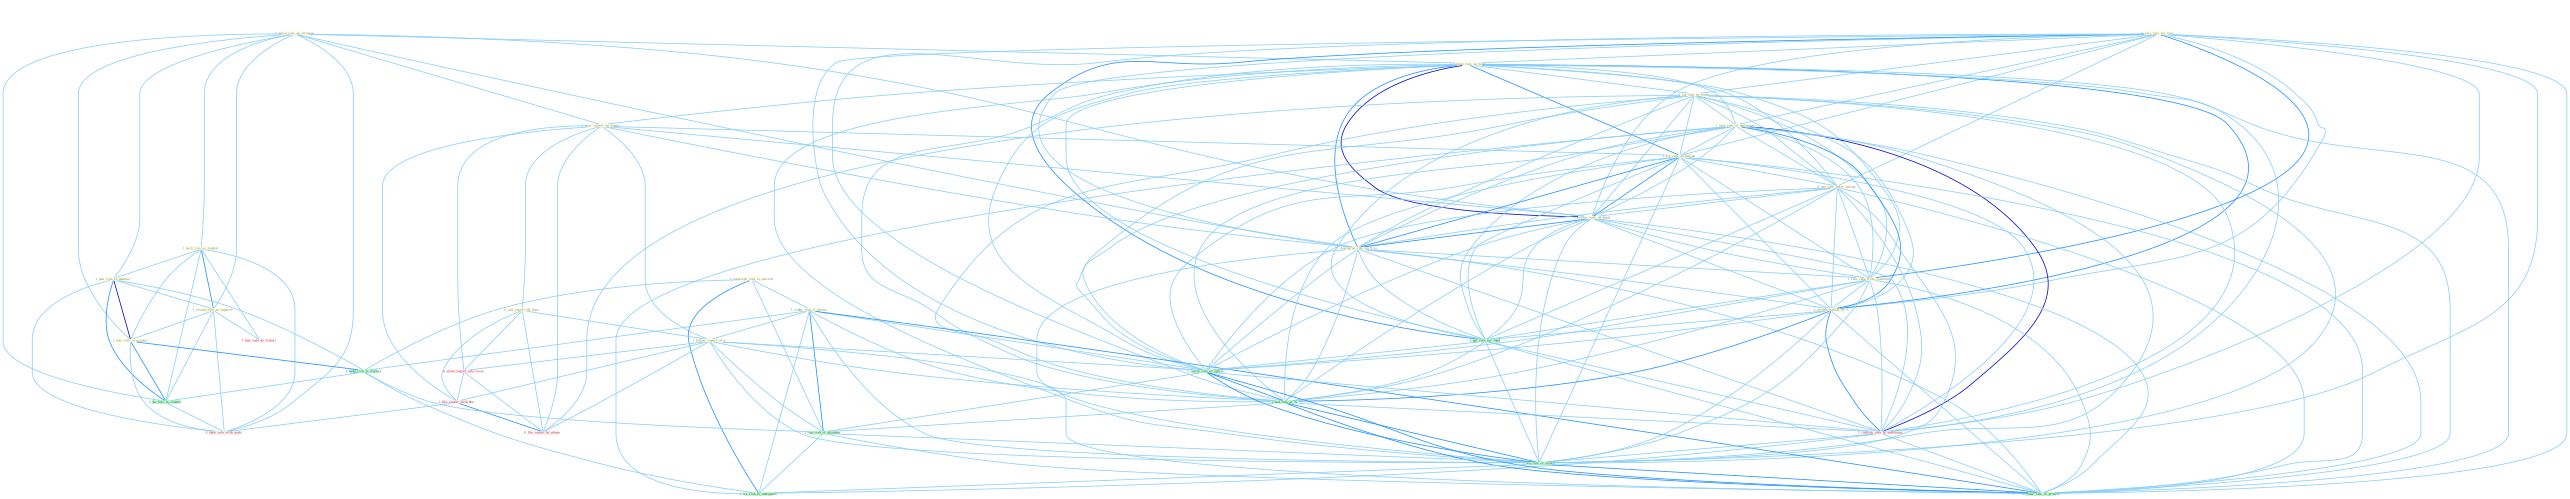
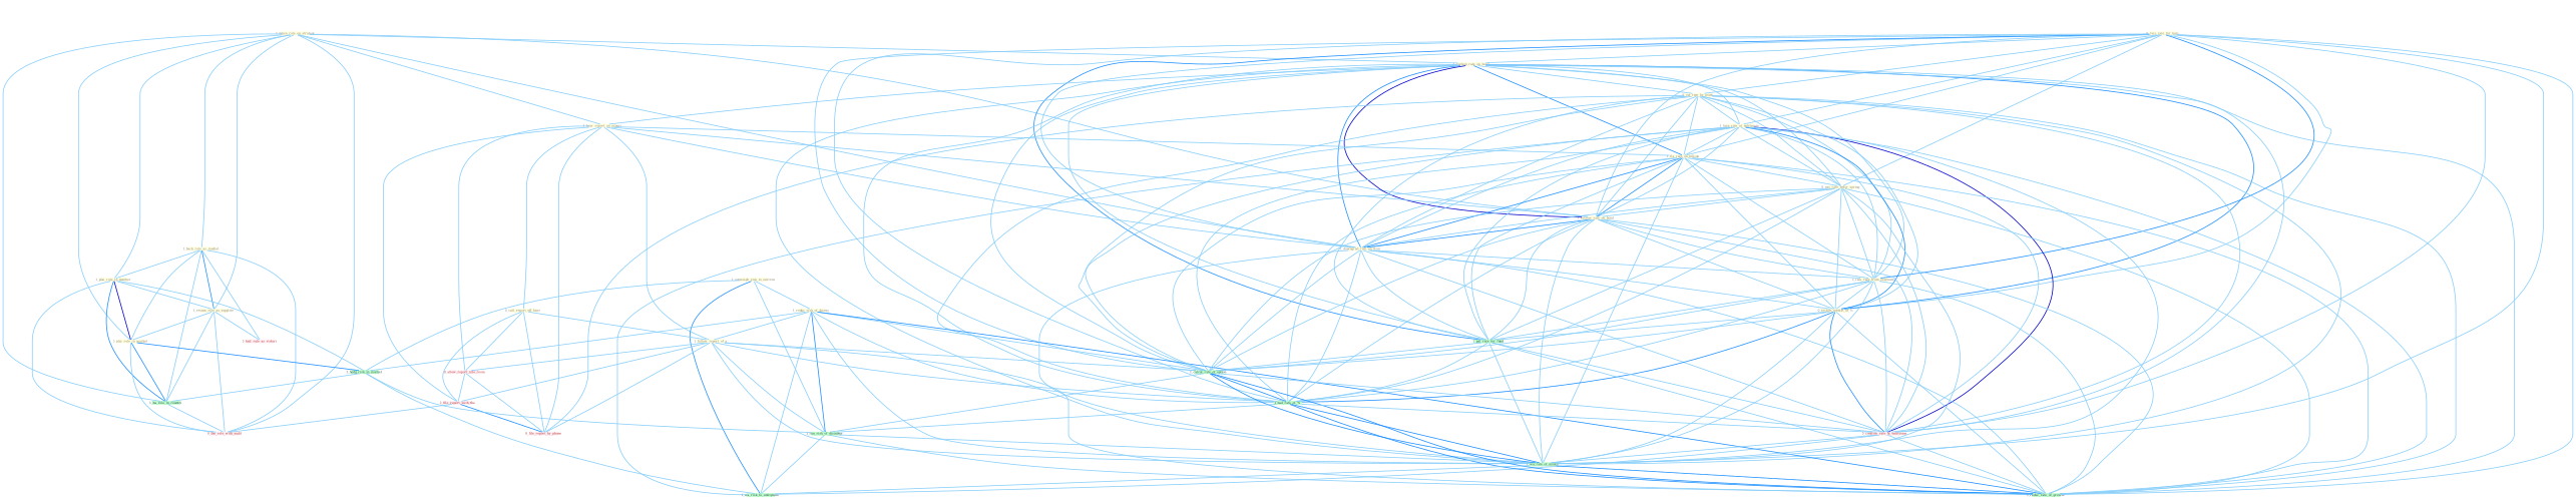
  graph {
    node [color="#ffffe0" fixedsize=true fontcolor="#8b7d6b" fontsize=4 shape=polygon style=filled]
    edge [color="#87cefa" w=1]
    "1_taken_role_on_strategi " [height=.06 width=.5]
    "0_rais_rate_for_busi " [height=.06 width=.5]
    "1_back_role_as_mediat " [height=.06 width=.5]
    "1_reckon_rate_on_bond " [height=.06 width=.5]
    "1_plai_role_in_number " [height=.06 width=.5]
    "1_hear_report_on_experi " [height=.06 width=.5]
    "1_outweigh_risk_to_environ " [height=.06 width=.5]
    "0_cut_rate_by_point " [height=.06 width=.5]
    "1_resum_role_as_supplier " [height=.06 width=.5]
    "1_reduc_risk_of_diseas " [height=.06 width=.5]
    "1_turn_rate_at_entitynam " [height=.06 width=.5]
    "1_fix_rate_on_billion " [height=.06 width=.5]
    "0_eas_rate_befor_spring " [height=.06 width=.5]
    "0_call_report_off_base " [height=.06 width=.5]
    "1_follow_report_of_a " [height=.06 width=.5]
    "1_review_rate_on_bond " [height=.06 width=.5]
    "1_downgrad_rate_on_firm " [height=.06 width=.5]
    "0_plai_role_in_market " [height=.06 width=.5]
    "0_rais_rate_from_yearnum " [height=.06 width=.5]
    n20 [height=.06 label="0_reckon_mediat_at_%" width=.5]
    "0_allow_report_into_room " [color="#fff0f5" fontcolor="#b22222" height=.06 width=.5]
    "0_file_report_with_the " [color="#fff0f5" fontcolor="#b22222" height=.06 width=.5]
    "0_hail_rule_as_victori " [color="#fff0f5" fontcolor="#b22222" height=.06 width=.5]
    "0_confirm_rate_at_entitynam " [color="#fff0f5" fontcolor="#b22222" height=.06 width=.5]
    "0_file_report_by_phone " [color="#fff0f5" fontcolor="#b22222" height=.06 width=.5]
-   "0_have_role_with_audit " [color="#fff0f5" fontcolor="#b22222" height=.06 width=.5]
+   "0_have_role_with_audit " [color="#fff0f5" fontcolor="#b22222" height=.06 width=.5 label="0_the_role_with_audit"]
    "1_ha_role_in_countri " [color="#BDFCC9" fontcolor="#2f4f4f" height=.06 width=.5]
    "1_pai_rate_for_fund " [color="#BDFCC9" fontcolor="#2f4f4f" height=.06 width=.5]
    "1_calcul_rate_of_option " [color="#BDFCC9" fontcolor="#2f4f4f" height=.06 width=.5]
    "1_had_rate_of_% " [color="#BDFCC9" fontcolor="#2f4f4f" height=.06 width=.5]
    "1_wa_rate_of_month " [color="#BDFCC9" fontcolor="#2f4f4f" height=.06 width=.5]
    "1_reduc_rate_of_growth " [color="#BDFCC9" fontcolor="#2f4f4f" height=.06 width=.5]
    "1_hedg_risk_in_market " [color="#BDFCC9" fontcolor="#2f4f4f" height=.06 width=.5]
    "1_run_risk_of_disintegr " [color="#BDFCC9" fontcolor="#2f4f4f" height=.06 width=.5]
    "1_wa_risk_to_entitynam " [color="#BDFCC9" fontcolor="#2f4f4f" height=.06 width=.5]
    subgraph sub_1 {
      "1_taken_role_on_strategi "
      "0_rais_rate_for_busi "
      "1_back_role_as_mediat "
      "1_reckon_rate_on_bond "
      "1_plai_role_in_number "
      "1_hear_report_on_experi "
      "1_outweigh_risk_to_environ "
      "0_cut_rate_by_point "
      "1_resum_role_as_supplier "
      "1_reduc_risk_of_diseas "
      "1_turn_rate_at_entitynam "
      "1_fix_rate_on_billion "
      "0_eas_rate_befor_spring "
      "0_call_report_off_base "
      "1_follow_report_of_a "
      "1_review_rate_on_bond "
      "1_downgrad_rate_on_firm "
      "0_plai_role_in_market "
      "0_rais_rate_from_yearnum "
      n20
    }
    subgraph sub_2 {
      "0_allow_report_into_room "
      "0_file_report_with_the "
      "0_hail_rule_as_victori "
      "0_confirm_rate_at_entitynam "
      "0_file_report_by_phone "
      "0_have_role_with_audit "
    }
    "1_taken_role_on_strategi " -- "1_back_role_as_mediat "
    "1_taken_role_on_strategi " -- "1_reckon_rate_on_bond "
    "1_taken_role_on_strategi " -- "1_plai_role_in_number "
    "1_taken_role_on_strategi " -- "1_hear_report_on_experi "
    "1_taken_role_on_strategi " -- "1_resum_role_as_supplier "
    "1_taken_role_on_strategi " -- "1_review_rate_on_bond "
    "1_taken_role_on_strategi " -- "1_downgrad_rate_on_firm "
    "1_taken_role_on_strategi " -- "0_plai_role_in_market "
    "1_taken_role_on_strategi " -- "0_have_role_with_audit "
    "1_taken_role_on_strategi " -- "1_ha_role_in_countri "
    "0_rais_rate_for_busi " -- "1_reckon_rate_on_bond "
    "0_rais_rate_for_busi " -- "0_cut_rate_by_point "
    "0_rais_rate_for_busi " -- "1_turn_rate_at_entitynam "
    "0_rais_rate_for_busi " -- "1_fix_rate_on_billion "
    "0_rais_rate_for_busi " -- "0_eas_rate_befor_spring "
    "0_rais_rate_for_busi " -- "1_review_rate_on_bond "
    "0_rais_rate_for_busi " -- "1_downgrad_rate_on_firm "
    "0_rais_rate_for_busi " -- "0_rais_rate_from_yearnum " [color="#1e90ff" w=2]
    "0_rais_rate_for_busi " -- n20
    "0_rais_rate_for_busi " -- "0_confirm_rate_at_entitynam "
    "0_rais_rate_for_busi " -- "1_pai_rate_for_fund " [color="#1e90ff" w=2]
    "0_rais_rate_for_busi " -- "1_calcul_rate_of_option "
    "0_rais_rate_for_busi " -- "1_had_rate_of_% "
    "0_rais_rate_for_busi " -- "1_wa_rate_of_month "
    "0_rais_rate_for_busi " -- "1_reduc_rate_of_growth "
    "1_back_role_as_mediat " -- "1_plai_role_in_number "
    "1_back_role_as_mediat " -- "1_resum_role_as_supplier " [color="#1e90ff" w=2]
    "1_back_role_as_mediat " -- "0_plai_role_in_market "
    "1_back_role_as_mediat " -- "0_hail_rule_as_victori "
    "1_back_role_as_mediat " -- "0_have_role_with_audit "
    "1_back_role_as_mediat " -- "1_ha_role_in_countri "
    "1_reckon_rate_on_bond " -- "1_hear_report_on_experi "
    "1_reckon_rate_on_bond " -- "0_cut_rate_by_point "
    "1_reckon_rate_on_bond " -- "1_turn_rate_at_entitynam "
    "1_reckon_rate_on_bond " -- "1_fix_rate_on_billion " [color="#1e90ff" w=2]
    "1_reckon_rate_on_bond " -- "0_eas_rate_befor_spring "
    "1_reckon_rate_on_bond " -- "1_review_rate_on_bond " [color="#0000cd" w=3]
    "1_reckon_rate_on_bond " -- "1_downgrad_rate_on_firm " [color="#1e90ff" w=2]
    "1_reckon_rate_on_bond " -- "0_rais_rate_from_yearnum "
    "1_reckon_rate_on_bond " -- n20 [color="#1e90ff" w=2]
    "1_reckon_rate_on_bond " -- "0_confirm_rate_at_entitynam "
    "1_reckon_rate_on_bond " -- "1_pai_rate_for_fund "
    "1_reckon_rate_on_bond " -- "1_calcul_rate_of_option "
    "1_reckon_rate_on_bond " -- "1_had_rate_of_% "
    "1_reckon_rate_on_bond " -- "1_wa_rate_of_month "
    "1_reckon_rate_on_bond " -- "1_reduc_rate_of_growth "
    "1_plai_role_in_number " -- "1_resum_role_as_supplier "
    "1_plai_role_in_number " -- "0_plai_role_in_market " [color="#0000cd" w=3]
    "1_plai_role_in_number " -- "0_have_role_with_audit "
    "1_plai_role_in_number " -- "1_ha_role_in_countri " [color="#1e90ff" w=2]
    "1_plai_role_in_number " -- "1_hedg_risk_in_market "
    "1_hear_report_on_experi " -- "1_fix_rate_on_billion "
    "1_hear_report_on_experi " -- "0_call_report_off_base "
    "1_hear_report_on_experi " -- "1_follow_report_of_a "
    "1_hear_report_on_experi " -- "1_review_rate_on_bond "
    "1_hear_report_on_experi " -- "1_downgrad_rate_on_firm "
    "1_hear_report_on_experi " -- "0_allow_report_into_room "
    "1_hear_report_on_experi " -- "0_file_report_with_the "
    "1_hear_report_on_experi " -- "0_file_report_by_phone "
    "1_outweigh_risk_to_environ " -- "1_reduc_risk_of_diseas "
    "1_outweigh_risk_to_environ " -- "1_hedg_risk_in_market "
    "1_outweigh_risk_to_environ " -- "1_run_risk_of_disintegr "
    "1_outweigh_risk_to_environ " -- "1_wa_risk_to_entitynam " [color="#1e90ff" w=2]
    "0_cut_rate_by_point " -- "1_turn_rate_at_entitynam "
    "0_cut_rate_by_point " -- "1_fix_rate_on_billion "
    "0_cut_rate_by_point " -- "0_eas_rate_befor_spring "
    "0_cut_rate_by_point " -- "1_review_rate_on_bond "
    "0_cut_rate_by_point " -- "1_downgrad_rate_on_firm "
    "0_cut_rate_by_point " -- "0_rais_rate_from_yearnum "
    "0_cut_rate_by_point " -- n20
    "0_cut_rate_by_point " -- "0_confirm_rate_at_entitynam "
    "0_cut_rate_by_point " -- "0_file_report_by_phone "
    "0_cut_rate_by_point " -- "1_pai_rate_for_fund "
    "0_cut_rate_by_point " -- "1_calcul_rate_of_option "
    "0_cut_rate_by_point " -- "1_had_rate_of_% "
    "0_cut_rate_by_point " -- "1_wa_rate_of_month "
    "0_cut_rate_by_point " -- "1_reduc_rate_of_growth "
    "1_resum_role_as_supplier " -- "0_plai_role_in_market "
    "1_resum_role_as_supplier " -- "0_hail_rule_as_victori "
    "1_resum_role_as_supplier " -- "0_have_role_with_audit "
    "1_resum_role_as_supplier " -- "1_ha_role_in_countri "
    "1_reduc_risk_of_diseas " -- "1_follow_report_of_a "
    "1_reduc_risk_of_diseas " -- "1_calcul_rate_of_option "
    "1_reduc_risk_of_diseas " -- "1_had_rate_of_% "
    "1_reduc_risk_of_diseas " -- "1_wa_rate_of_month "
    "1_reduc_risk_of_diseas " -- "1_reduc_rate_of_growth " [color="#1e90ff" w=2]
    "1_reduc_risk_of_diseas " -- "1_hedg_risk_in_market "
    "1_reduc_risk_of_diseas " -- "1_run_risk_of_disintegr " [color="#1e90ff" w=2]
    "1_reduc_risk_of_diseas " -- "1_wa_risk_to_entitynam "
    "1_turn_rate_at_entitynam " -- "1_fix_rate_on_billion "
    "1_turn_rate_at_entitynam " -- "0_eas_rate_befor_spring "
    "1_turn_rate_at_entitynam " -- "1_review_rate_on_bond "
    "1_turn_rate_at_entitynam " -- "1_downgrad_rate_on_firm "
    "1_turn_rate_at_entitynam " -- "0_rais_rate_from_yearnum "
    "1_turn_rate_at_entitynam " -- n20 [color="#1e90ff" w=2]
    "1_turn_rate_at_entitynam " -- "0_confirm_rate_at_entitynam " [color="#0000cd" w=3]
    "1_turn_rate_at_entitynam " -- "1_pai_rate_for_fund "
    "1_turn_rate_at_entitynam " -- "1_calcul_rate_of_option "
    "1_turn_rate_at_entitynam " -- "1_had_rate_of_% "
    "1_turn_rate_at_entitynam " -- "1_wa_rate_of_month "
    "1_turn_rate_at_entitynam " -- "1_reduc_rate_of_growth "
    "1_turn_rate_at_entitynam " -- "1_wa_risk_to_entitynam "
    "1_fix_rate_on_billion " -- "0_eas_rate_befor_spring "
    "1_fix_rate_on_billion " -- "1_review_rate_on_bond " [color="#1e90ff" w=2]
    "1_fix_rate_on_billion " -- "1_downgrad_rate_on_firm " [color="#1e90ff" w=2]
    "1_fix_rate_on_billion " -- "0_rais_rate_from_yearnum "
    "1_fix_rate_on_billion " -- n20
    "1_fix_rate_on_billion " -- "0_confirm_rate_at_entitynam "
    "1_fix_rate_on_billion " -- "1_pai_rate_for_fund "
    "1_fix_rate_on_billion " -- "1_calcul_rate_of_option "
    "1_fix_rate_on_billion " -- "1_had_rate_of_% "
    "1_fix_rate_on_billion " -- "1_wa_rate_of_month "
    "1_fix_rate_on_billion " -- "1_reduc_rate_of_growth "
    "0_eas_rate_befor_spring " -- "1_review_rate_on_bond "
    "0_eas_rate_befor_spring " -- "1_downgrad_rate_on_firm "
    "0_eas_rate_befor_spring " -- "0_rais_rate_from_yearnum "
    "0_eas_rate_befor_spring " -- n20
    "0_eas_rate_befor_spring " -- "0_confirm_rate_at_entitynam "
    "0_eas_rate_befor_spring " -- "1_pai_rate_for_fund "
    "0_eas_rate_befor_spring " -- "1_calcul_rate_of_option "
    "0_eas_rate_befor_spring " -- "1_had_rate_of_% "
    "0_eas_rate_befor_spring " -- "1_wa_rate_of_month "
    "0_eas_rate_befor_spring " -- "1_reduc_rate_of_growth "
    "0_call_report_off_base " -- "1_follow_report_of_a "
    "0_call_report_off_base " -- "0_allow_report_into_room "
    "0_call_report_off_base " -- "0_file_report_with_the "
    "0_call_report_off_base " -- "0_file_report_by_phone "
    "1_follow_report_of_a " -- "0_allow_report_into_room "
    "1_follow_report_of_a " -- "0_file_report_with_the "
    "1_follow_report_of_a " -- "0_file_report_by_phone "
    "1_follow_report_of_a " -- "1_calcul_rate_of_option "
    "1_follow_report_of_a " -- "1_had_rate_of_% "
    "1_follow_report_of_a " -- "1_wa_rate_of_month "
    "1_follow_report_of_a " -- "1_reduc_rate_of_growth "
    "1_follow_report_of_a " -- "1_run_risk_of_disintegr "
    "1_review_rate_on_bond " -- "1_downgrad_rate_on_firm " [color="#1e90ff" w=2]
    "1_review_rate_on_bond " -- "0_rais_rate_from_yearnum "
    "1_review_rate_on_bond " -- n20
    "1_review_rate_on_bond " -- "0_confirm_rate_at_entitynam "
    "1_review_rate_on_bond " -- "1_pai_rate_for_fund "
    "1_review_rate_on_bond " -- "1_calcul_rate_of_option "
    "1_review_rate_on_bond " -- "1_had_rate_of_% "
    "1_review_rate_on_bond " -- "1_wa_rate_of_month "
    "1_review_rate_on_bond " -- "1_reduc_rate_of_growth "
    "1_downgrad_rate_on_firm " -- "0_rais_rate_from_yearnum "
    "1_downgrad_rate_on_firm " -- n20
    "1_downgrad_rate_on_firm " -- "0_confirm_rate_at_entitynam "
    "1_downgrad_rate_on_firm " -- "1_pai_rate_for_fund "
    "1_downgrad_rate_on_firm " -- "1_calcul_rate_of_option "
    "1_downgrad_rate_on_firm " -- "1_had_rate_of_% "
    "1_downgrad_rate_on_firm " -- "1_wa_rate_of_month "
    "1_downgrad_rate_on_firm " -- "1_reduc_rate_of_growth "
    "0_plai_role_in_market " -- "0_have_role_with_audit "
    "0_plai_role_in_market " -- "1_ha_role_in_countri " [color="#1e90ff" w=2]
    "0_plai_role_in_market " -- "1_hedg_risk_in_market " [color="#1e90ff" w=2]
    "0_rais_rate_from_yearnum " -- n20
    "0_rais_rate_from_yearnum " -- "0_confirm_rate_at_entitynam "
    "0_rais_rate_from_yearnum " -- "1_pai_rate_for_fund "
    "0_rais_rate_from_yearnum " -- "1_calcul_rate_of_option "
    "0_rais_rate_from_yearnum " -- "1_had_rate_of_% "
    "0_rais_rate_from_yearnum " -- "1_wa_rate_of_month "
    "0_rais_rate_from_yearnum " -- "1_reduc_rate_of_growth "
    n20 -- "0_confirm_rate_at_entitynam " [color="#1e90ff" w=2]
    n20 -- "1_pai_rate_for_fund "
    n20 -- "1_calcul_rate_of_option "
    n20 -- "1_had_rate_of_% " [color="#1e90ff" w=2]
    n20 -- "1_wa_rate_of_month "
    n20 -- "1_reduc_rate_of_growth "
    "0_allow_report_into_room " -- "0_file_report_with_the "
    "0_allow_report_into_room " -- "0_file_report_by_phone "
    "0_file_report_with_the " -- "0_file_report_by_phone " [color="#1e90ff" w=2]
    "0_file_report_with_the " -- "0_have_role_with_audit "
    "0_confirm_rate_at_entitynam " -- "1_wa_rate_of_month "
    "0_confirm_rate_at_entitynam " -- "1_reduc_rate_of_growth "
    "0_confirm_rate_at_entitynam " -- "1_wa_risk_to_entitynam "
    "1_ha_role_in_countri " -- "0_have_role_with_audit "
    "1_pai_rate_for_fund " -- "0_confirm_rate_at_entitynam "
    "1_pai_rate_for_fund " -- "1_calcul_rate_of_option "
    "1_pai_rate_for_fund " -- "1_had_rate_of_% "
    "1_pai_rate_for_fund " -- "1_wa_rate_of_month "
    "1_pai_rate_for_fund " -- "1_reduc_rate_of_growth "
    "1_calcul_rate_of_option " -- "0_confirm_rate_at_entitynam "
    "1_calcul_rate_of_option " -- "1_had_rate_of_% " [color="#1e90ff" w=2]
    "1_calcul_rate_of_option " -- "1_wa_rate_of_month " [color="#1e90ff" w=2]
    "1_calcul_rate_of_option " -- "1_reduc_rate_of_growth " [color="#1e90ff" w=2]
    "1_calcul_rate_of_option " -- "1_run_risk_of_disintegr "
    "1_had_rate_of_% " -- "0_confirm_rate_at_entitynam "
    "1_had_rate_of_% " -- "1_wa_rate_of_month " [color="#1e90ff" w=2]
    "1_had_rate_of_% " -- "1_reduc_rate_of_growth " [color="#1e90ff" w=2]
    "1_had_rate_of_% " -- "1_run_risk_of_disintegr "
    "1_wa_rate_of_month " -- "1_reduc_rate_of_growth " [color="#1e90ff" w=2]
    "1_wa_rate_of_month " -- "1_wa_risk_to_entitynam "
    "1_hedg_risk_in_market " -- "1_ha_role_in_countri "
    "1_hedg_risk_in_market " -- "1_run_risk_of_disintegr "
    "1_hedg_risk_in_market " -- "1_wa_risk_to_entitynam "
    "1_run_risk_of_disintegr " -- "1_wa_rate_of_month "
    "1_run_risk_of_disintegr " -- "1_reduc_rate_of_growth "
    "1_run_risk_of_disintegr " -- "1_wa_risk_to_entitynam "
  }
